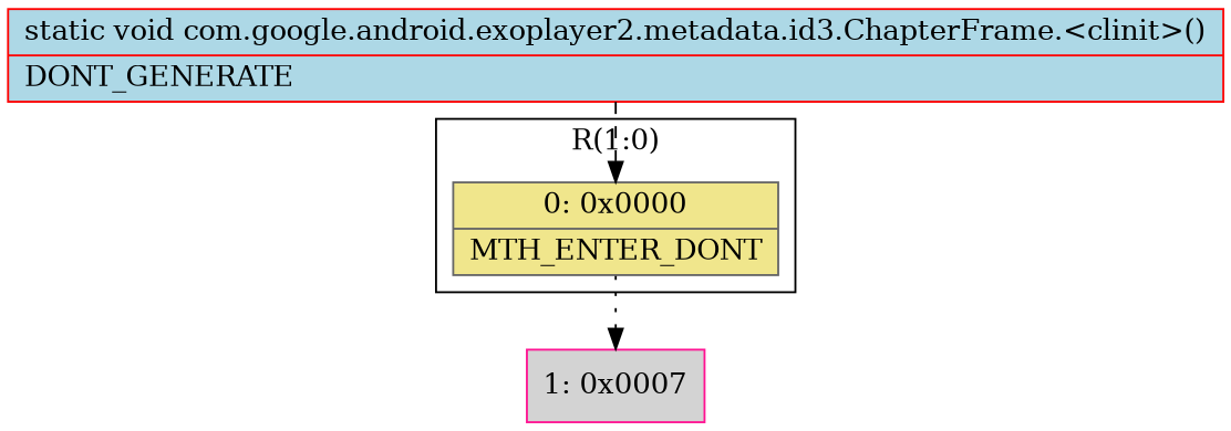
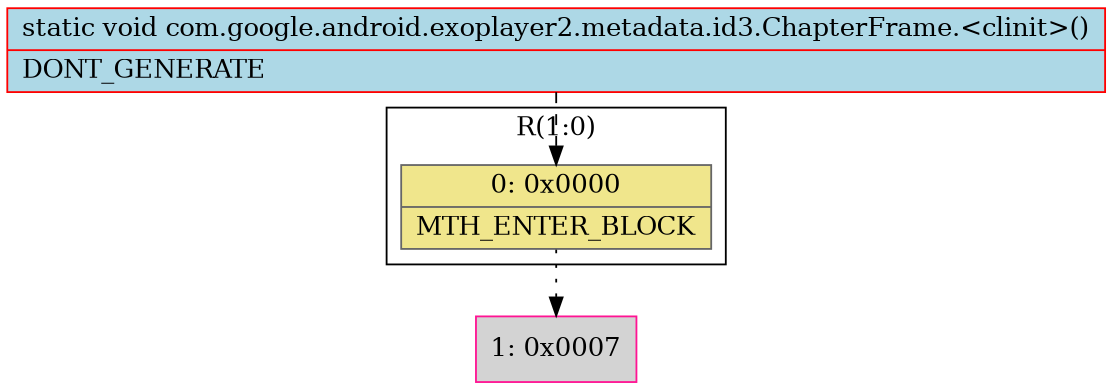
  digraph {
    node [shape=record style=filled]
-   n1 [color=gray40 label="{0\:\ 0x0000|MTH_ENTER_DONT\l}" fillcolor=khaki]
+   n1 [color=gray40 label="{0\:\ 0x0000|MTH_ENTER_BLOCK\l}" fillcolor=khaki]
    n2 [color=deeppink label="{1\:\ 0x0007}" fillcolor=lightgrey]
    n3 [label="{static void com.google.android.exoplayer2.metadata.id3.ChapterFrame.\<clinit\>()  | DONT_GENERATE\l}" fillcolor=lightblue color=red]
    subgraph cluster_1 {
      label="R(1:0)"
      n1
    }
    n1 -> n2 [style=dotted]
    n3 -> n1 [style=dashed]
  }
